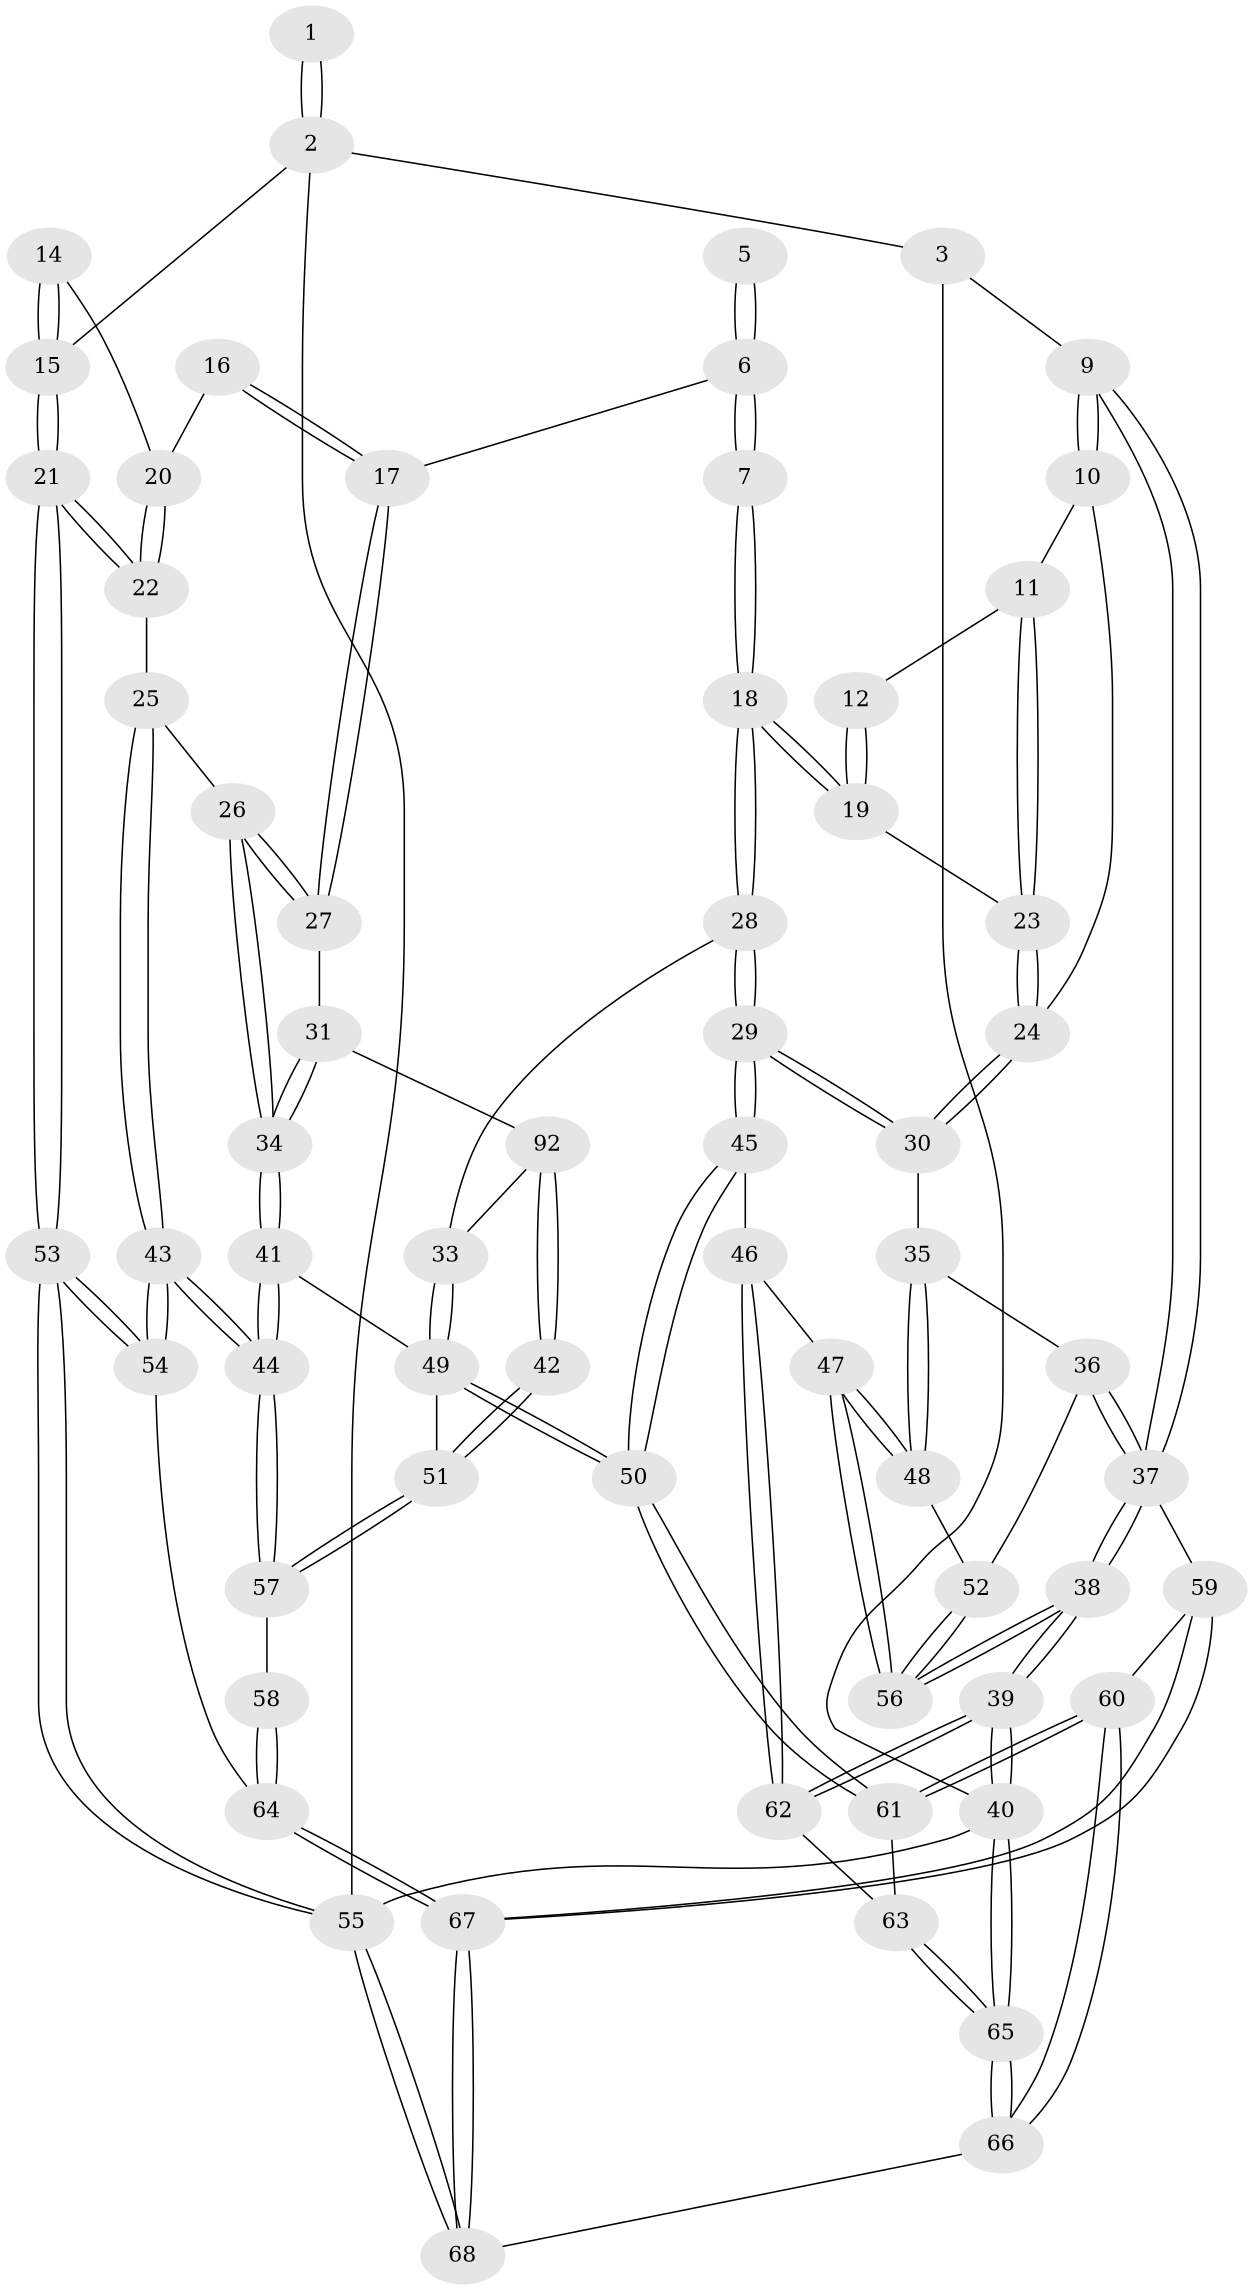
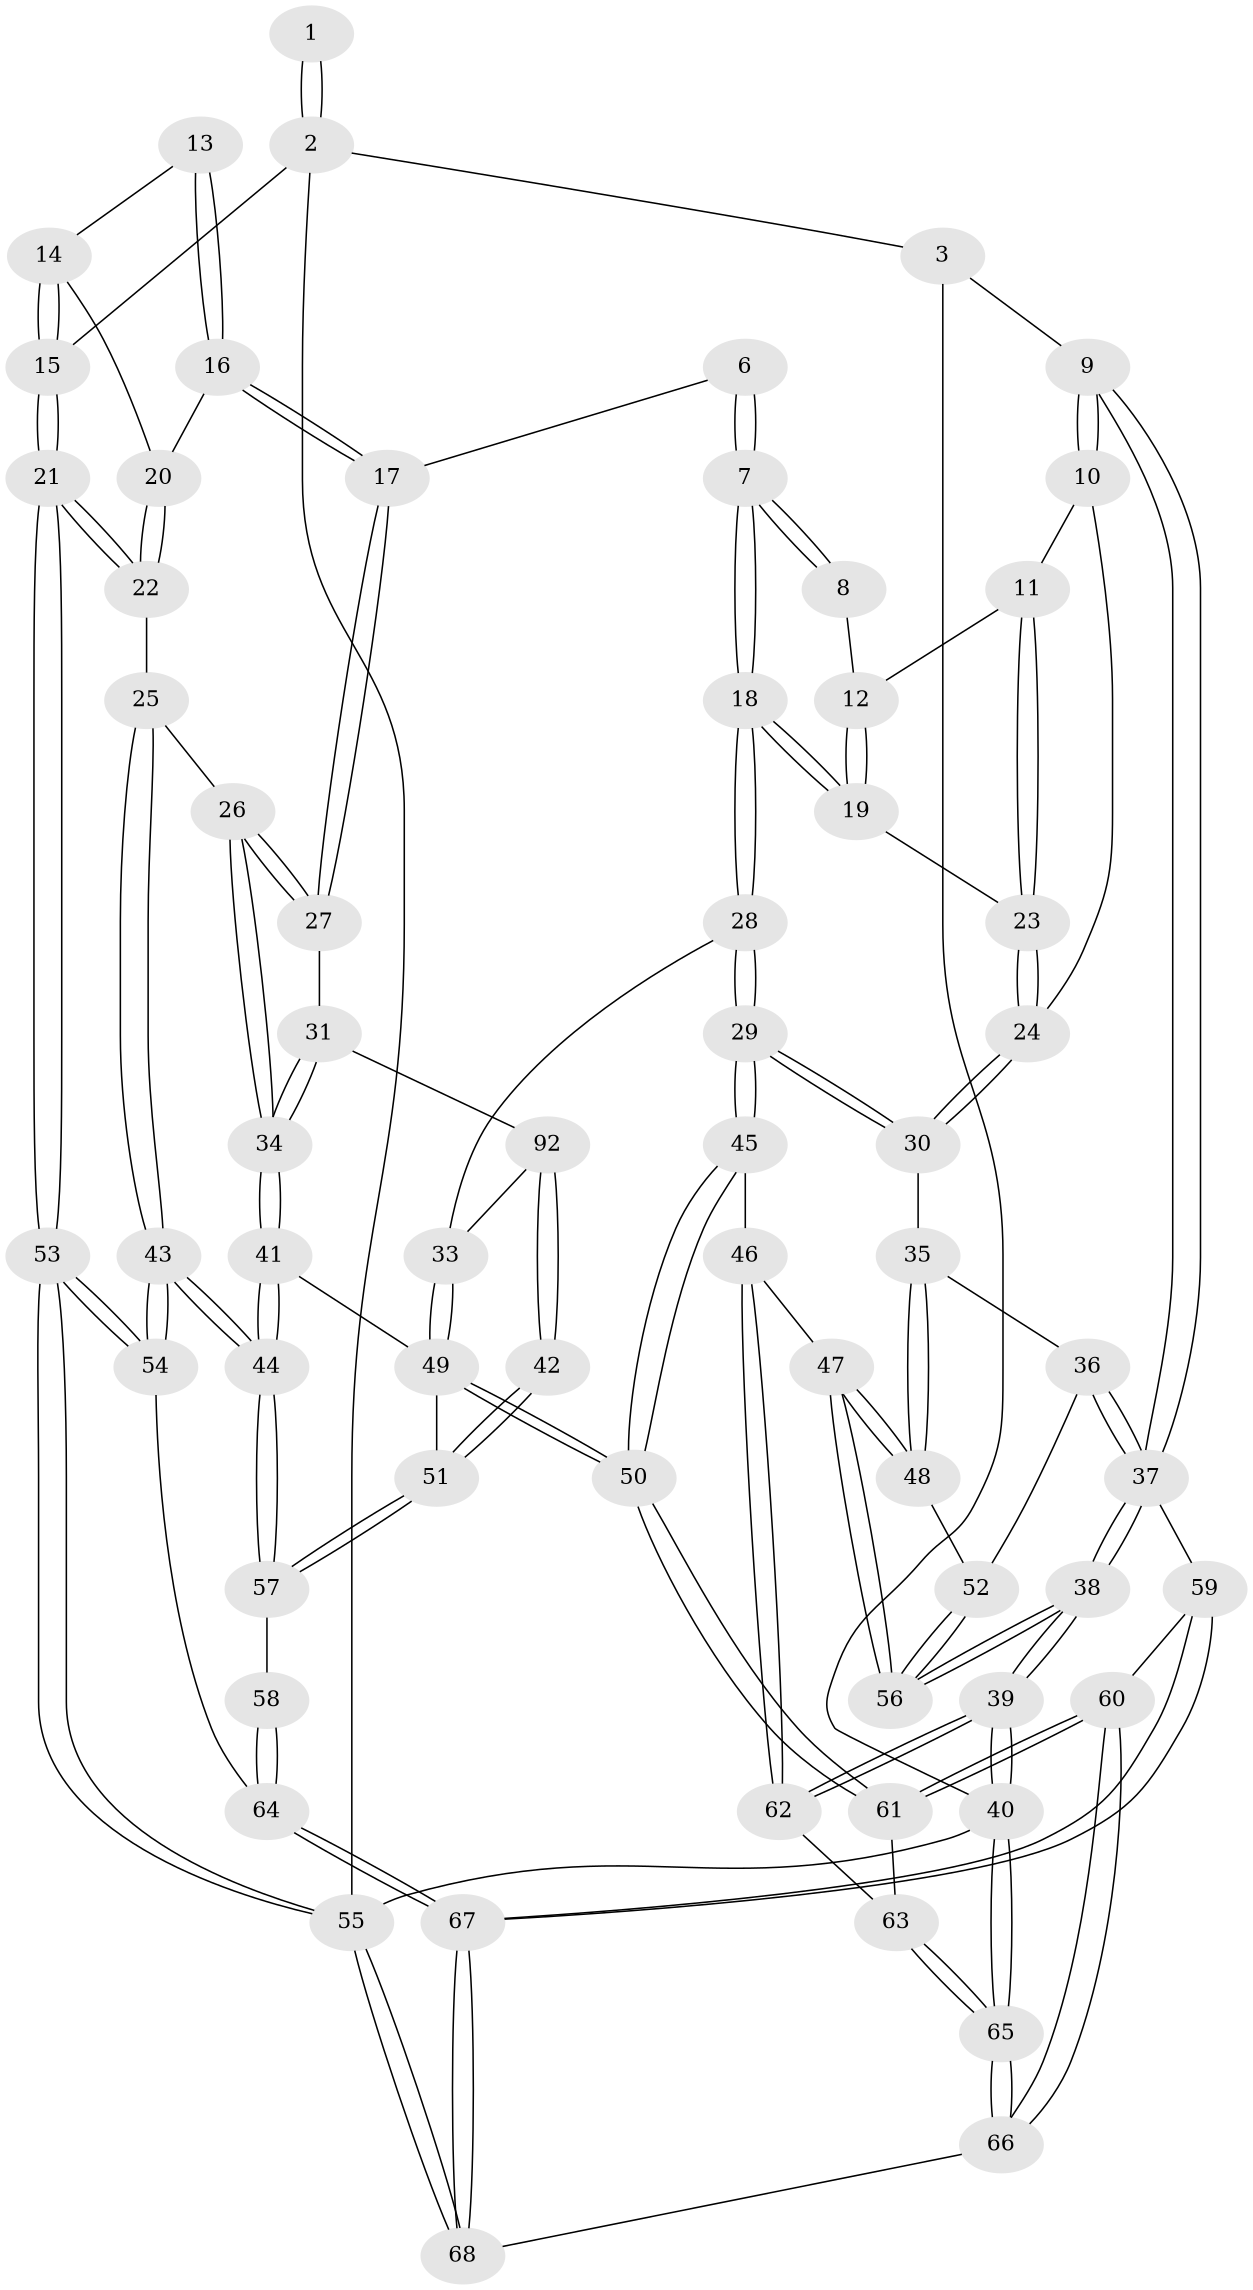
  graph {
    node [color=gray90 style=filled]
    1
    2
    3
    15
    55
-   5
    6
    9
    40
    21
    68
    10
    37
    65
+   8
    12
    7
    17
+   13
    14
    16
    18
    27
    19
    28
    11
    24
    38
    59
    23
    30
    20
    22
    53
    31
    29
    33
    25
    54
    26
    43
    35
    34
    44
    41
    n46 [label=92]
    45
    49
    46
    50
    36
    48
    42
    51
    52
    56
    39
    62
    63
    66
    57
    64
    58
    47
    61
    67
    60
    1 -- 2
    1 -- 2
    2 -- 3
    2 -- 15
    2 -- 55
    3 -- 9
    3 -- 40
    15 -- 21
    15 -- 21
    55 -- 68
    55 -- 68
-   5 -- 6
-   5 -- 6
    6 -- 7
    6 -- 7
    6 -- 17
    9 -- 10
    9 -- 10
    9 -- 37
    9 -- 37
    40 -- 55
    40 -- 65
    40 -- 65
    21 -- 22
    21 -- 22
    21 -- 53
    21 -- 53
    10 -- 11
    10 -- 24
    37 -- 38
    37 -- 38
    37 -- 59
    65 -- 66
    65 -- 66
+   8 -- 12
    12 -- 19
    12 -- 19
+   7 -- 8
+   7 -- 8
    7 -- 18
    7 -- 18
    17 -- 27
    17 -- 27
+   13 -- 14
+   13 -- 16
+   13 -- 16
    14 -- 15
    14 -- 15
    14 -- 20
    16 -- 17
    16 -- 17
    16 -- 20
    18 -- 19
    18 -- 19
    18 -- 28
    18 -- 28
    27 -- 31
    19 -- 23
    28 -- 29
    28 -- 29
    28 -- 33
    11 -- 12
    11 -- 23
    11 -- 23
    24 -- 30
    24 -- 30
    38 -- 56
    38 -- 56
    38 -- 39
    38 -- 39
    59 -- 67
    59 -- 67
    59 -- 60
    23 -- 24
    23 -- 24
    30 -- 35
    20 -- 22
    20 -- 22
    22 -- 25
    53 -- 55
    53 -- 55
    53 -- 54
    53 -- 54
    31 -- 34
    31 -- 34
    31 -- n46
    29 -- 30
    29 -- 30
    29 -- 45
    29 -- 45
    33 -- 49
    33 -- 49
    25 -- 26
    25 -- 43
    25 -- 43
    54 -- 64
    26 -- 27
    26 -- 27
    26 -- 34
    26 -- 34
    43 -- 54
    43 -- 54
    43 -- 44
    43 -- 44
    35 -- 36
    35 -- 48
    35 -- 48
    34 -- 41
    34 -- 41
    44 -- 57
    44 -- 57
    41 -- 44
    41 -- 44
    41 -- 49
    n46 -- 33
    n46 -- 42
    n46 -- 42
    45 -- 46
    45 -- 50
    45 -- 50
    49 -- 50
    49 -- 50
    49 -- 51
    46 -- 62
    46 -- 62
    46 -- 47
    50 -- 61
    50 -- 61
    36 -- 37
    36 -- 37
    36 -- 52
    48 -- 52
    42 -- 51
    42 -- 51
    51 -- 57
    51 -- 57
    52 -- 56
    52 -- 56
    39 -- 40
    39 -- 40
    39 -- 62
    39 -- 62
    62 -- 63
    63 -- 65
    63 -- 65
    66 -- 68
    57 -- 58
    64 -- 67
    64 -- 67
    58 -- 64
    58 -- 64
    47 -- 48
    47 -- 48
    47 -- 56
    47 -- 56
    61 -- 63
    67 -- 68
    67 -- 68
    60 -- 66
    60 -- 66
    60 -- 61
    60 -- 61
  }
